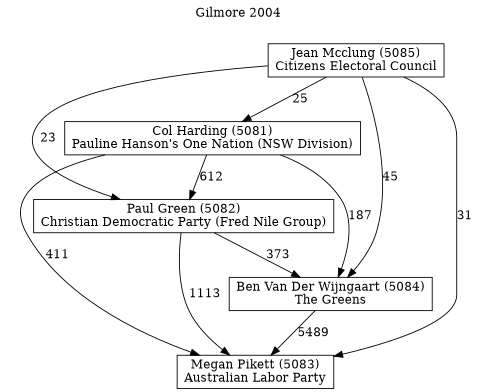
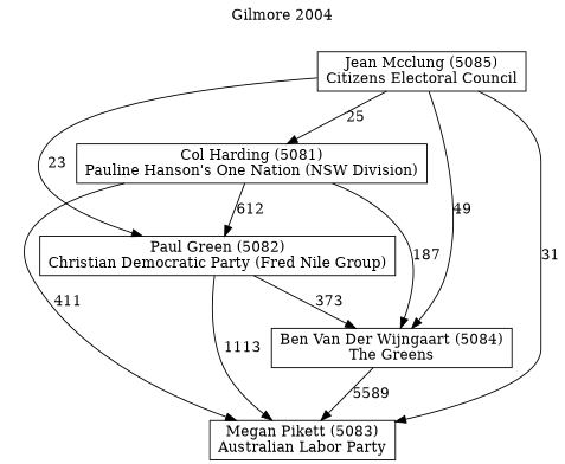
  digraph {
    label="Gilmore 2004"
    labelloc=t
    mclimit=10
    node [shape=box]
    n1 [label="Megan Pikett (5083)\nAustralian Labor Party"]
    n2 [label="Ben Van Der Wijngaart (5084)\nThe Greens"]
    n3 [label="Paul Green (5082)\nChristian Democratic Party (Fred Nile Group)"]
    n4 [label="Col Harding (5081)\nPauline Hanson's One Nation (NSW Division)"]
    n5 [label="Jean Mcclung (5085)\nCitizens Electoral Council"]
-   n2 -> n1 [label=5489]
+   n2 -> n1 [label=5589]
    n3 -> n1 [label=1113]
    n3 -> n2 [label=373]
    n4 -> n1 [label=411]
    n4 -> n2 [label=187]
    n4 -> n3 [label=612]
    n5 -> n1 [label=31]
-   n5 -> n2 [label=45]
+   n5 -> n2 [label=49]
    n5 -> n3 [label=23]
    n5 -> n4 [label=25]
  }
